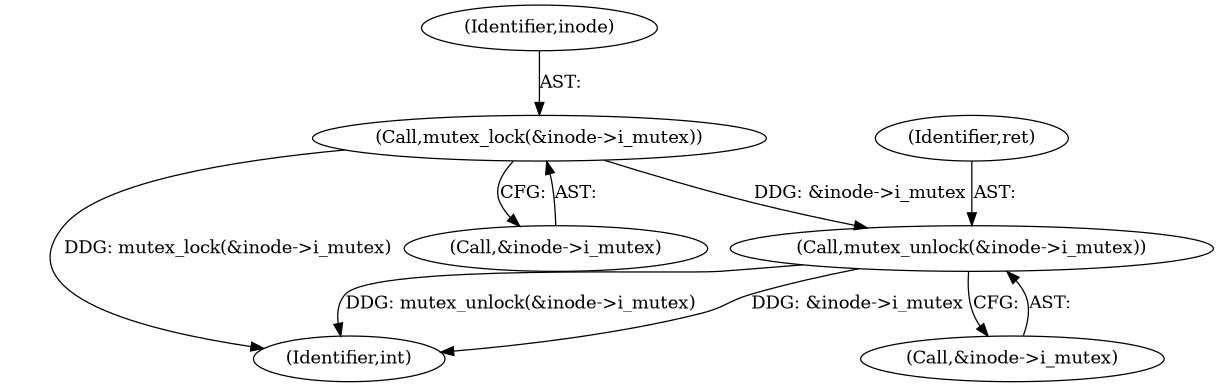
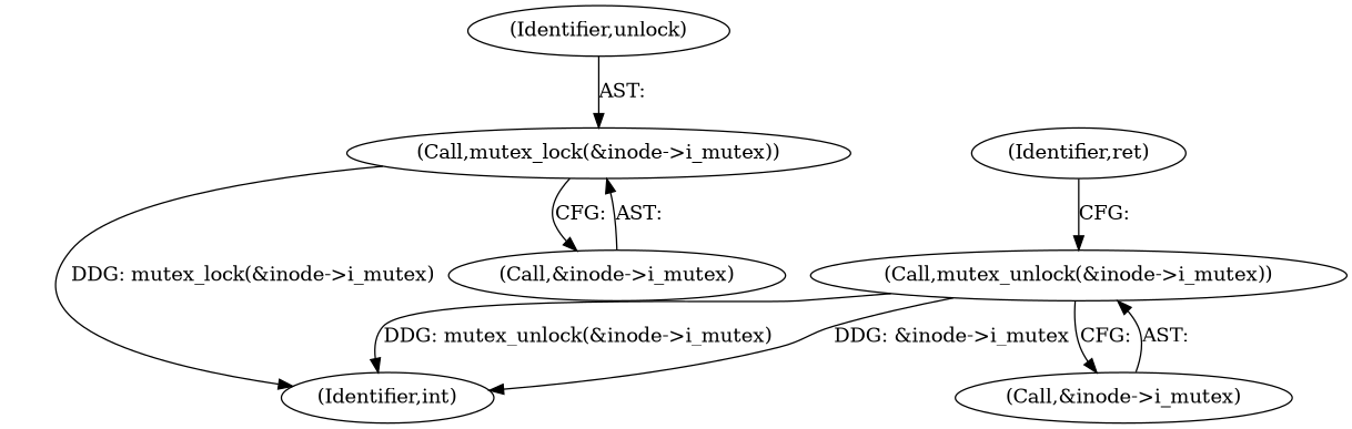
  digraph {
    n1 [label="(Call,mutex_unlock(&inode->i_mutex))"]
    n2 [label="(Identifier,int)"]
    n3 [label="(Call,&inode->i_mutex)"]
    n4 [label="(Call,mutex_lock(&inode->i_mutex))"]
    n5 [label="(Call,&inode->i_mutex)"]
    n6 [label="(Identifier,ret)"]
-   n7 [label="(Identifier,inode)"]
+   n7 [label="(Identifier,unlock)"]
    n1 -> n2 [label="DDG: &inode->i_mutex"]
    n1 -> n2 [label="DDG: mutex_unlock(&inode->i_mutex)"]
    n1 -> n3 [label="CFG: "]
    n3 -> n1 [label="AST: "]
-   n4 -> n1 [label="DDG: &inode->i_mutex"]
    n4 -> n2 [label="DDG: mutex_lock(&inode->i_mutex)"]
    n4 -> n5 [label="CFG: "]
    n5 -> n4 [label="AST: "]
-   n6 -> n1 [label="AST: "]
+   n6 -> n1 [label="CFG: "]
    n7 -> n4 [label="AST: "]
  }
